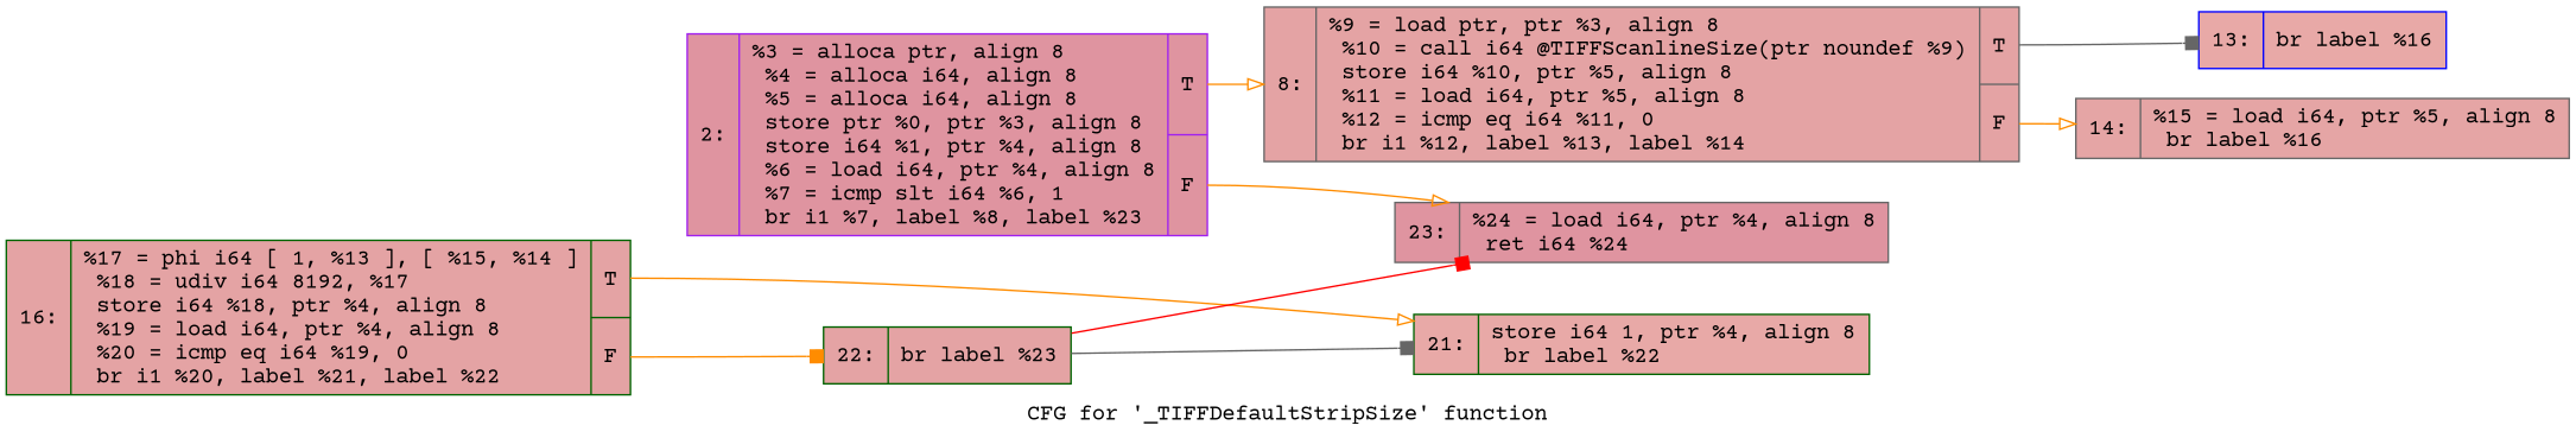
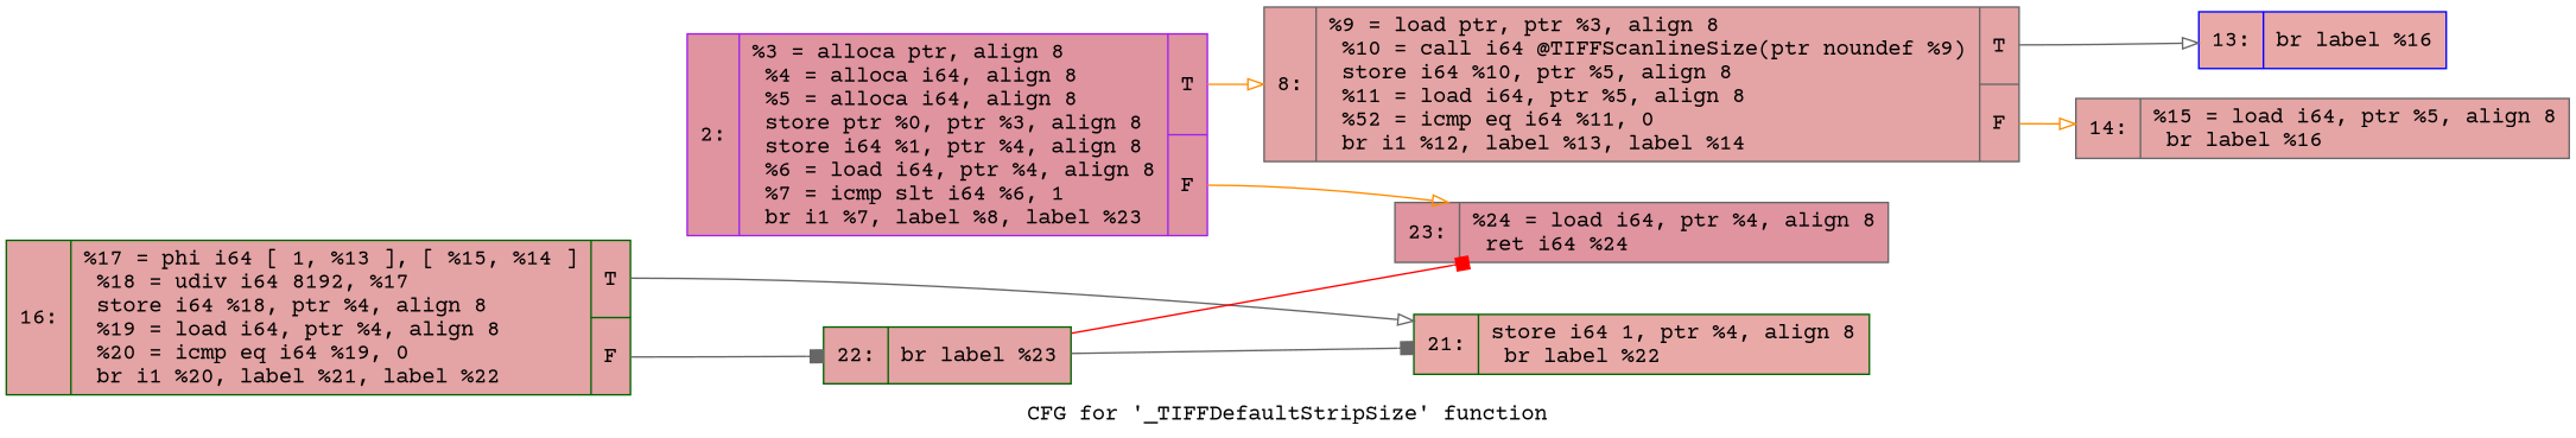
  digraph {
    fontname="Courier Prime"
    label="CFG for '_TIFFDefaultStripSize' function"
    rankdir=LR
    node [color=gray40 fillcolor="#c32e3170" fontname="Courier Prime" shape=record style=filled]
    edge [arrowhead=onormal color=darkorange fontname="Courier Prime" tailport=s0]
    n1 [color=purple fillcolor="#b70d2870" label="{2:\l|  %3 = alloca ptr, align 8\l  %4 = alloca i64, align 8\l  %5 = alloca i64, align 8\l  store ptr %0, ptr %3, align 8\l  store i64 %1, ptr %4, align 8\l  %6 = load i64, ptr %4, align 8\l  %7 = icmp slt i64 %6, 1\l  br i1 %7, label %8, label %23\l|{<s0>T|<s1>F}}"]
-   n2 [label="{8:\l|  %9 = load ptr, ptr %3, align 8\l  %10 = call i64 @TIFFScanlineSize(ptr noundef %9)\l  store i64 %10, ptr %5, align 8\l  %11 = load i64, ptr %5, align 8\l  %12 = icmp eq i64 %11, 0\l  br i1 %12, label %13, label %14\l|{<s0>T|<s1>F}}"]
+   n2 [label="{8:\l|  %9 = load ptr, ptr %3, align 8\l  %10 = call i64 @TIFFScanlineSize(ptr noundef %9)\l  store i64 %10, ptr %5, align 8\l  %11 = load i64, ptr %5, align 8\l  %52 = icmp eq i64 %11, 0\l  br i1 %12, label %13, label %14\l|{<s0>T|<s1>F}}"]
    n3 [fillcolor="#b70d2870" label="{23:\l|  %24 = load i64, ptr %4, align 8\l  ret i64 %24\l}"]
    n4 [color=blue fillcolor="#ca3b3770" label="{13:\l|  br label %16\l}"]
    n5 [fillcolor="#c5333470" label="{14:\l|  %15 = load i64, ptr %5, align 8\l  br label %16\l}"]
    n6 [color=darkgreen label="{16:\l|  %17 = phi i64 [ 1, %13 ], [ %15, %14 ]\l  %18 = udiv i64 8192, %17\l  store i64 %18, ptr %4, align 8\l  %19 = load i64, ptr %4, align 8\l  %20 = icmp eq i64 %19, 0\l  br i1 %20, label %21, label %22\l|{<s0>T|<s1>F}}"]
    n7 [color=darkgreen fillcolor="#ca3b3770" label="{21:\l|  store i64 1, ptr %4, align 8\l  br label %22\l}"]
    n8 [color=darkgreen label="{22:\l|  br label %23\l}"]
    n1 -> n2
    n1 -> n3 [tailport=s1]
-   n2 -> n4 [arrowhead=box color=gray40]
+   n2 -> n4 [color=gray40]
    n2 -> n5 [tailport=s1]
-   n6 -> n7
-   n6 -> n8 [arrowhead=box tailport=s1]
+   n6 -> n7 [color=gray40]
+   n6 -> n8 [arrowhead=box color=gray40 tailport=s1]
    n8 -> n3 [arrowhead=box color=red tailport=""]
    n8 -> n7 [arrowhead=box color=gray40 tailport=""]
  }
